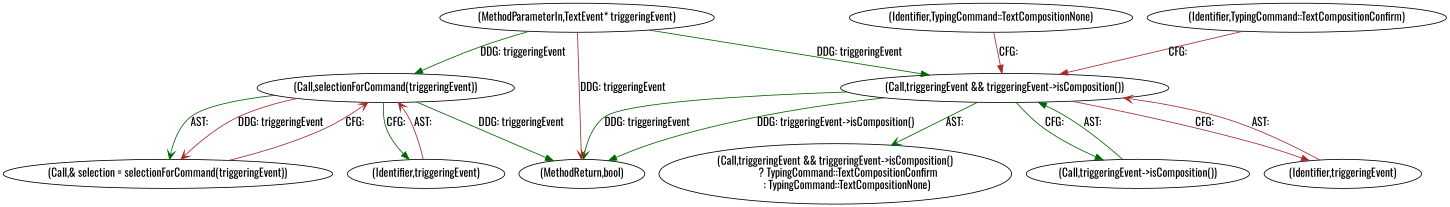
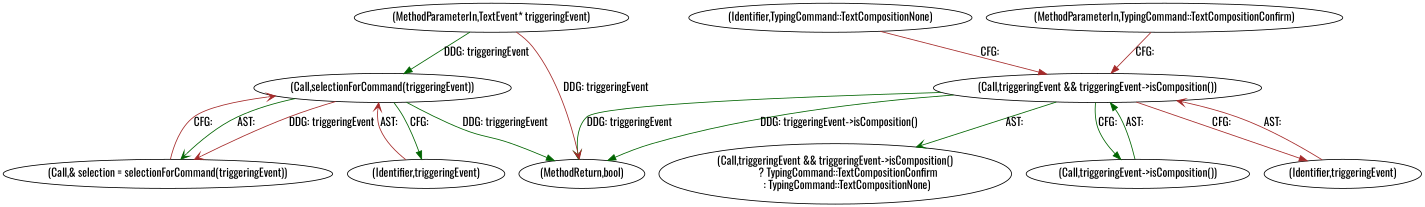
  digraph {
    fontname=Oswald
    node [fontname=Oswald]
    edge [arrowhead=normal color=darkgreen fontname=Oswald]
    n1 [label="(Call,triggeringEvent && triggeringEvent->isComposition())"]
    n2 [label="(Call,triggeringEvent && triggeringEvent->isComposition()\n           ? TypingCommand::TextCompositionConfirm\n          : TypingCommand::TextCompositionNone)"]
    n3 [label="(MethodReturn,bool)"]
    n4 [label="(Call,triggeringEvent->isComposition())"]
    n5 [label="(Identifier,triggeringEvent)"]
    n6 [label="(Call,selectionForCommand(triggeringEvent))"]
    n7 [label="(Call,& selection = selectionForCommand(triggeringEvent))"]
    n8 [label="(Identifier,triggeringEvent)"]
    n9 [label="(MethodParameterIn,TextEvent* triggeringEvent)"]
    n10 [label="(Identifier,TypingCommand::TextCompositionNone)"]
-   n11 [label="(Identifier,TypingCommand::TextCompositionConfirm)"]
+   n11 [label="(MethodParameterIn,TypingCommand::TextCompositionConfirm)"]
    n1 -> n2 [arrowhead=vee label="AST: "]
    n1 -> n3 [arrowhead=vee label="DDG: triggeringEvent"]
    n1 -> n3 [label="DDG: triggeringEvent->isComposition()"]
    n1 -> n4 [label="CFG: "]
    n1 -> n5 [color=brown label="CFG: "]
    n4 -> n1 [label="AST: "]
    n5 -> n1 [arrowhead=vee color=brown label="AST: "]
    n6 -> n3 [label="DDG: triggeringEvent"]
    n6 -> n7 [arrowhead=vee label="AST: "]
    n6 -> n7 [arrowhead=vee color=brown label="DDG: triggeringEvent"]
    n6 -> n8 [label="CFG: "]
    n7 -> n6 [arrowhead=vee color=brown label="CFG: "]
    n8 -> n6 [arrowhead=vee color=brown label="AST: "]
-   n9 -> n1 [label="DDG: triggeringEvent"]
    n9 -> n3 [arrowhead=vee color=brown label="DDG: triggeringEvent"]
    n9 -> n6 [label="DDG: triggeringEvent"]
    n10 -> n1 [color=brown label="CFG: "]
    n11 -> n1 [color=brown label="CFG: "]
  }
